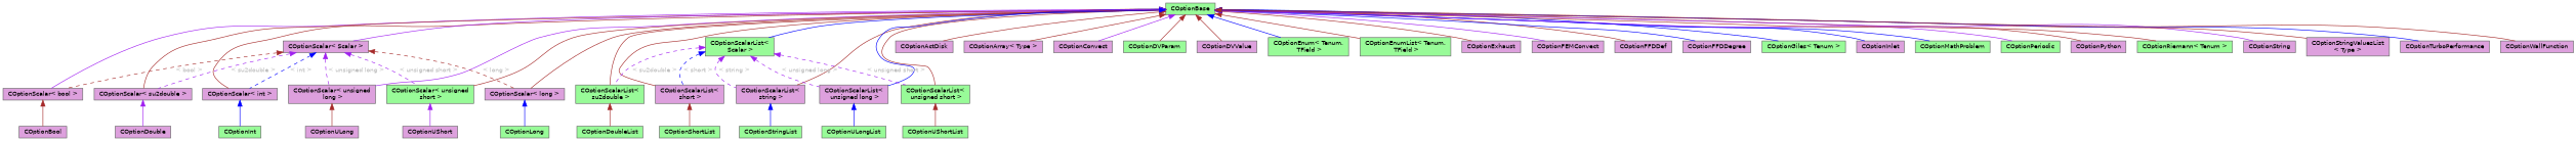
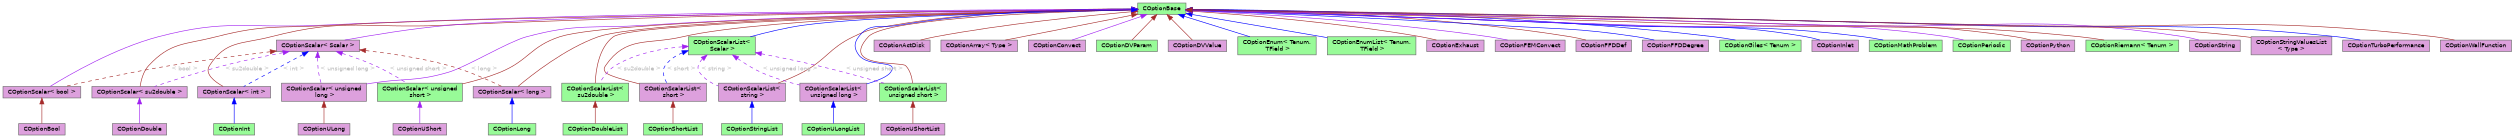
  digraph {
    rankdir=TB
    node [color=gray40 fillcolor=plum fontname=Helvetica fontsize=10 shape=box style=filled]
    edge [color=brown dir=back fontname=Helvetica fontsize=10 labelfontname=Helvetica labelfontsize=10 style=solid]
    n1 [fillcolor=palegreen fontcolor=black height=0.2 label=COptionBase width=0.4]
    n2 [height=0.2 label="COptionScalar\< bool \>" width=0.4]
    n3 [height=0.2 label="COptionScalar\< su2double \>" width=0.4]
    n4 [height=0.2 label="COptionScalar\< int \>" width=0.4]
    n5 [height=0.2 label="COptionScalar\< long \>" width=0.4]
    n6 [height=0.2 label="COptionScalar\< unsigned\l long \>" width=0.4]
    n7 [fillcolor=palegreen height=0.2 label="COptionScalar\< unsigned\l short \>" width=0.4]
    n8 [fillcolor=palegreen height=0.2 label="COptionScalarList\<\l su2double \>" width=0.4]
    n9 [height=0.2 label="COptionScalarList\<\l short \>" width=0.4]
    n10 [height=0.2 label="COptionScalarList\<\l string \>" width=0.4]
    n11 [height=0.2 label="COptionScalarList\<\l unsigned long \>" width=0.4]
    n12 [fillcolor=palegreen height=0.2 label="COptionScalarList\<\l unsigned short \>" width=0.4]
    n13 [height=0.2 label=COptionActDisk width=0.4]
    n14 [height=0.2 label="COptionArray\< Type \>" width=0.4]
    n15 [height=0.2 label=COptionConvect width=0.4]
    n16 [fillcolor=palegreen height=0.2 label=COptionDVParam width=0.4]
    n17 [height=0.2 label=COptionDVValue width=0.4]
    n18 [fillcolor=palegreen height=0.2 label="COptionEnum\< Tenum,\l TField \>" width=0.4]
    n19 [fillcolor=palegreen height=0.2 label="COptionEnumList\< Tenum,\l TField \>" width=0.4]
    n20 [height=0.2 label=COptionExhaust width=0.4]
    n21 [height=0.2 label=COptionFEMConvect width=0.4]
    n22 [height=0.2 label=COptionFFDDef width=0.4]
    n23 [height=0.2 label=COptionFFDDegree width=0.4]
    n24 [fillcolor=palegreen height=0.2 label="COptionGiles\< Tenum \>" width=0.4]
    n25 [height=0.2 label=COptionInlet width=0.4]
    n26 [fillcolor=palegreen height=0.2 label=COptionMathProblem width=0.4]
    n27 [fillcolor=palegreen height=0.2 label=COptionPeriodic width=0.4]
    n28 [height=0.2 label=COptionPython width=0.4]
    n29 [fillcolor=palegreen height=0.2 label="COptionRiemann\< Tenum \>" width=0.4]
    n30 [height=0.2 label="COptionScalar\< Scalar \>" width=0.4]
    n31 [fillcolor=palegreen height=0.2 label="COptionScalarList\<\l Scalar \>" width=0.4]
    n32 [height=0.2 label=COptionString width=0.4]
    n33 [height=0.2 label="COptionStringValuesList\l\< Type \>" width=0.4]
    n34 [height=0.2 label=COptionTurboPerformance width=0.4]
    n35 [height=0.2 label=COptionWallFunction width=0.4]
    n36 [height=0.2 label=COptionBool width=0.4]
    n37 [height=0.2 label=COptionDouble width=0.4]
    n38 [fillcolor=palegreen height=0.2 label=COptionInt width=0.4]
    n39 [fillcolor=palegreen height=0.2 label=COptionLong width=0.4]
    n40 [height=0.2 label=COptionULong width=0.4]
    n41 [height=0.2 label=COptionUShort width=0.4]
    n42 [fillcolor=palegreen height=0.2 label=COptionDoubleList width=0.4]
    n43 [fillcolor=palegreen height=0.2 label=COptionShortList width=0.4]
    n44 [fillcolor=palegreen height=0.2 label=COptionStringList width=0.4]
    n45 [fillcolor=palegreen height=0.2 label=COptionULongList width=0.4]
-   n46 [fillcolor=palegreen height=0.2 label=COptionUShortList width=0.4]
+   n46 [height=0.2 label=COptionUShortList width=0.4]
    n1 -> n2 [color=purple]
    n1 -> n3
    n1 -> n4
    n1 -> n5
    n1 -> n6 [color=purple]
    n1 -> n7
    n1 -> n8
    n1 -> n9
    n1 -> n10
    n1 -> n11 [color=blue]
    n1 -> n12
    n1 -> n13
    n1 -> n14
    n1 -> n15 [color=purple]
    n1 -> n16
    n1 -> n17
    n1 -> n18 [color=blue]
-   n1 -> n19
+   n1 -> n19 [color=blue]
    n1 -> n20
    n1 -> n21 [color=purple]
    n1 -> n22
    n1 -> n23 [color=blue]
    n1 -> n24 [color=blue]
    n1 -> n25 [color=blue]
    n1 -> n26 [color=blue]
    n1 -> n27 [color=purple]
    n1 -> n28
    n1 -> n29
    n1 -> n30 [color=purple]
    n1 -> n31 [color=blue]
    n1 -> n32 [color=purple]
    n1 -> n33
    n1 -> n34 [color=blue]
    n1 -> n35
    n2 -> n36
    n3 -> n37 [color=purple]
    n4 -> n38 [color=blue]
    n5 -> n39 [color=blue]
    n6 -> n40
    n7 -> n41 [color=purple]
    n8 -> n42
    n9 -> n43
    n10 -> n44 [color=blue]
    n11 -> n45 [color=blue]
    n12 -> n46
    n30 -> n2 [fontcolor=grey label=" \< bool \>" style=dashed]
    n30 -> n3 [color=purple fontcolor=grey label=" \< su2double \>" style=dashed]
    n30 -> n4 [color=blue fontcolor=grey label=" \< int \>" style=dashed]
    n30 -> n5 [fontcolor=grey label=" \< long \>" style=dashed]
    n30 -> n6 [color=purple fontcolor=grey label=" \< unsigned long \>" style=dashed]
    n30 -> n7 [color=purple fontcolor=grey label=" \< unsigned short \>" style=dashed]
    n31 -> n8 [color=purple fontcolor=grey label=" \< su2double \>" style=dashed]
    n31 -> n9 [color=blue fontcolor=grey label=" \< short \>" style=dashed]
    n31 -> n10 [color=purple fontcolor=grey label=" \< string \>" style=dashed]
    n31 -> n11 [color=purple fontcolor=grey label=" \< unsigned long \>" style=dashed]
    n31 -> n12 [color=purple fontcolor=grey label=" \< unsigned short \>" style=dashed]
  }
